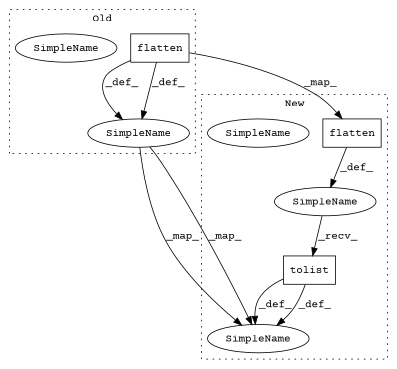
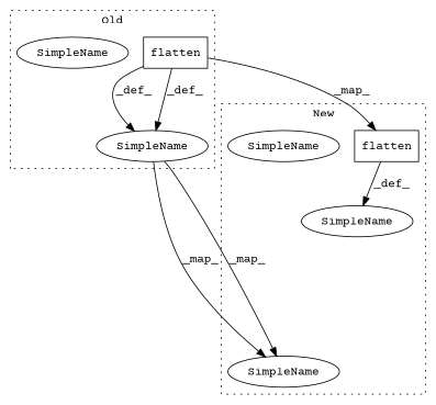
  digraph {
    fontname="Courier Prime"
    node [a=42 l=4 s=1575 shape=ellipse fontname="Courier Prime"]
    edge [fontname="Courier Prime"]
    n1 [a=32 l=9 label=flatten s=1591 shape=box]
    n2 [label=SimpleName]
    n3 [label=SimpleName]
    n4 [a=32 l=9 label=flatten s=1591 shape=box]
    n5 [label=SimpleName]
    n6 [label=SimpleName]
    n7 [label=SimpleName l="" s=""]
-   n8 [a=32 l=8 label=tolist s=1601 shape=box]
    subgraph cluster_1 {
      label=Old
      style=dotted
      n1
      n2
      n3
    }
    subgraph cluster_2 {
      label=New
      style=dotted
      n4
      n5
      n6
      n7
-     n8
    }
    n1 -> n3 [label=_def_]
    n1 -> n3 [label=_def_]
    n1 -> n4 [label=_map_]
    n3 -> n6 [label=_map_]
    n3 -> n6 [label=_map_]
    n4 -> n7 [label=_def_]
-   n7 -> n8 [label=_recv_]
-   n8 -> n6 [label=_def_]
-   n8 -> n6 [label=_def_]
  }
